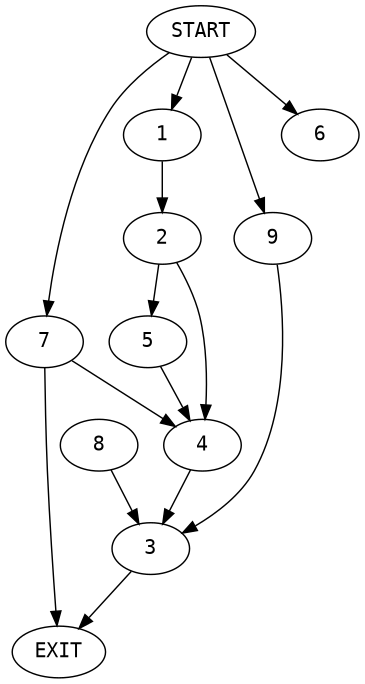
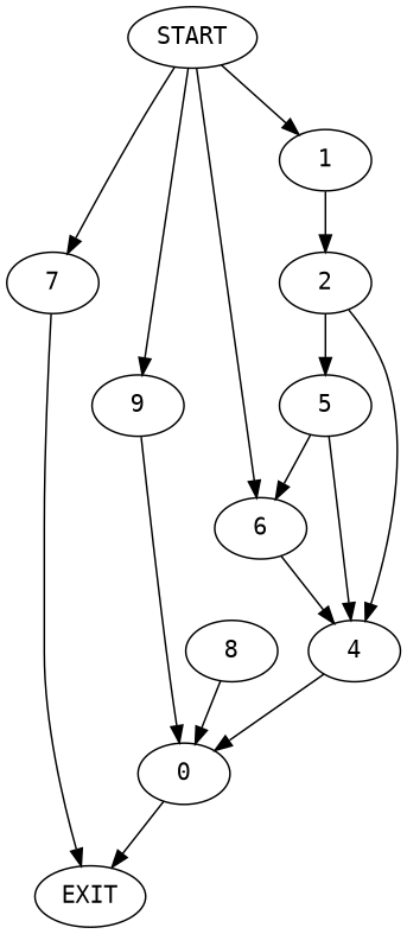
  digraph {
    fontname="DejaVu Sans Mono"
    node [fontname="DejaVu Sans Mono"]
    edge [fontname="DejaVu Sans Mono"]
    n1 [label=START]
    1
    7
    9
    6
    2
    n7 [label=EXIT]
    8
-   3
+   3 [label=0]
    4
    5
    n1 -> 1
    n1 -> 7
    n1 -> 9
    n1 -> 6
    1 -> 2
    7 -> n7
    9 -> 3
-   7 -> 4
+   6 -> 4
    2 -> 4
    2 -> 5
    8 -> 3
    3 -> n7
    4 -> 3
+   5 -> 6
    5 -> 4
  }
